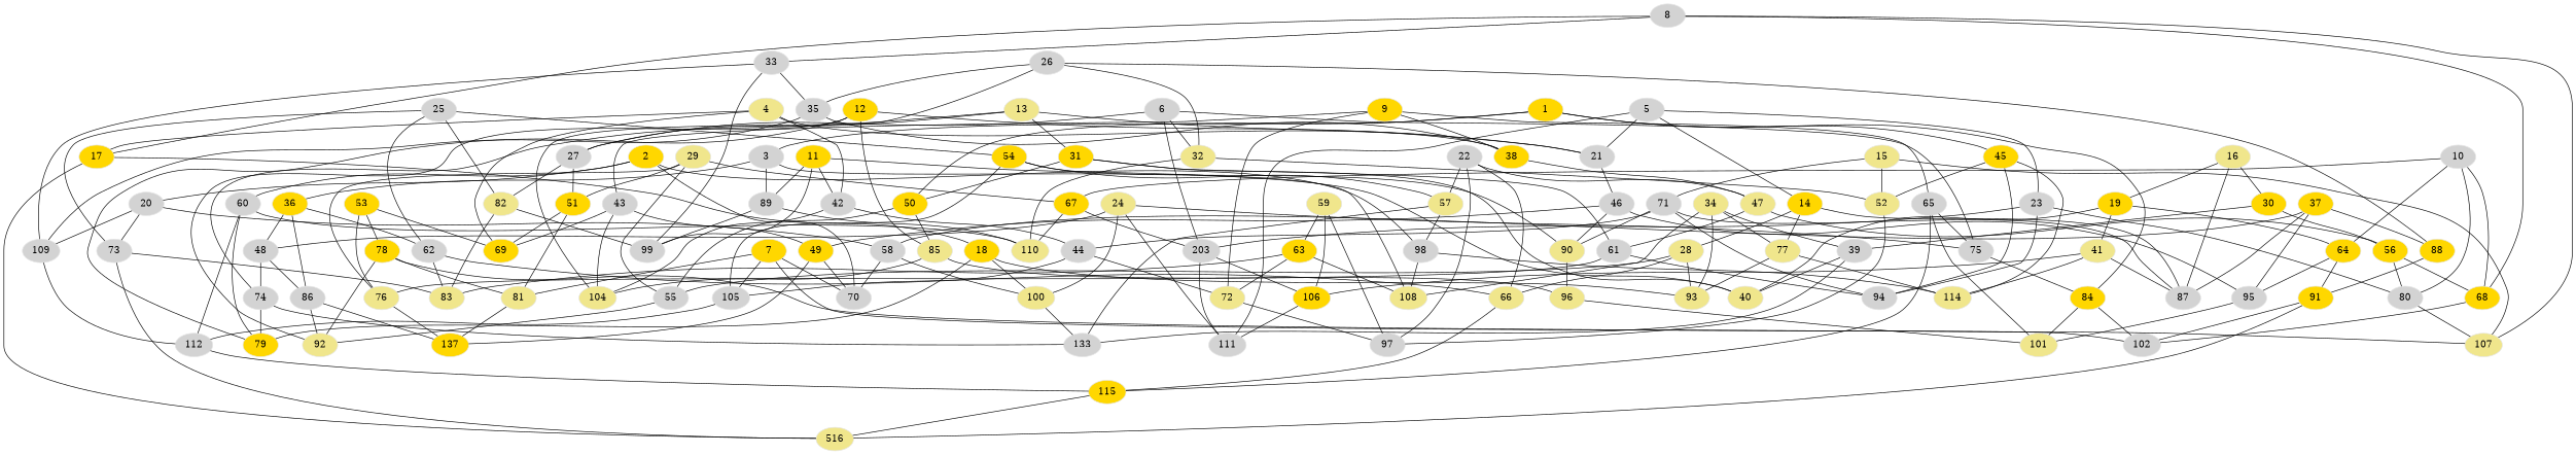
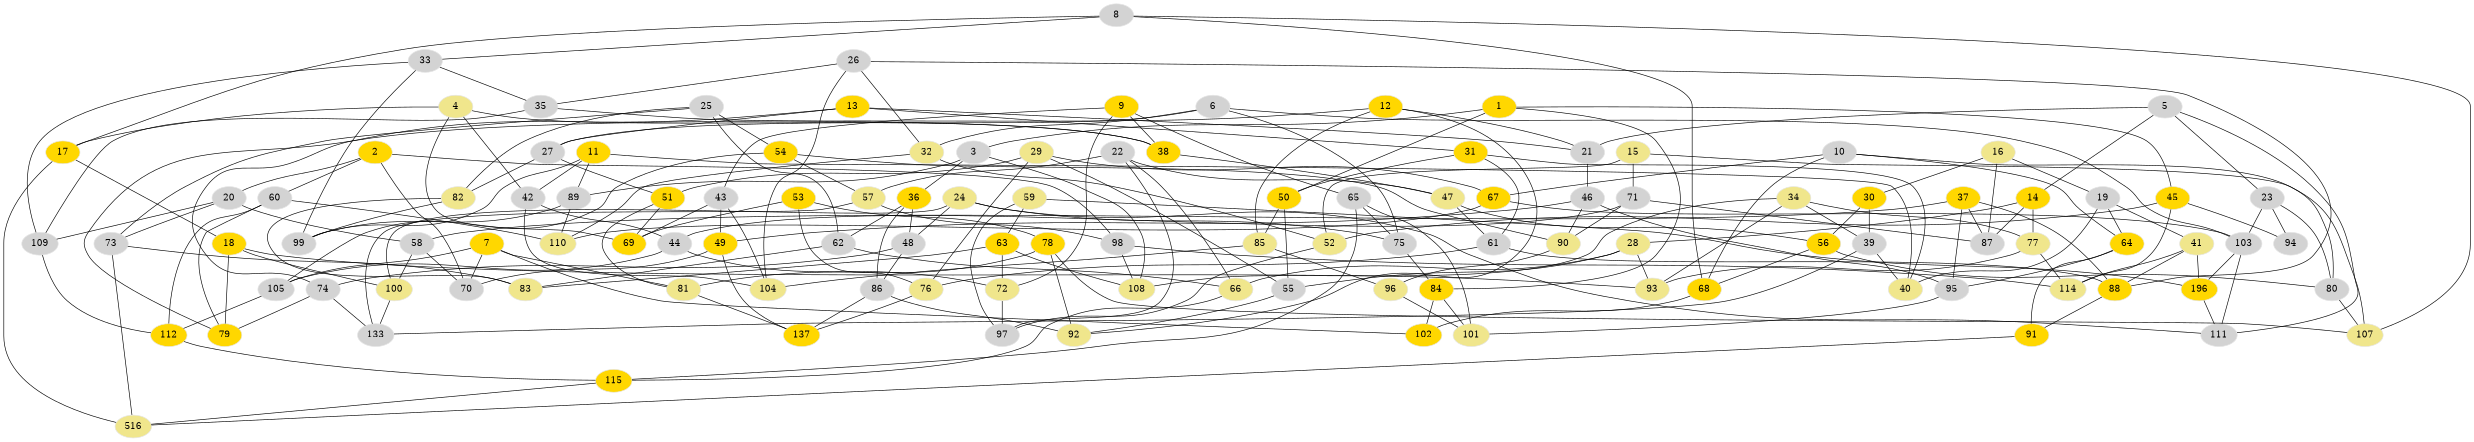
  graph {
    node [color=gray90 fillcolor=lightgrey style=filled]
    1 [fillcolor=gold]
    3
    45 [fillcolor=gold]
    50 [fillcolor=gold]
    84 [fillcolor=gold]
    36 [fillcolor=gold]
    89
    108 [fillcolor=khaki]
    52 [fillcolor=khaki]
    94
    114 [fillcolor=khaki]
    85 [fillcolor=khaki]
    55
-   102
+   102 [fillcolor=gold]
    101 [fillcolor=khaki]
    2 [fillcolor=gold]
    20
    60
    70
    98
    58
    73
    109
    79 [fillcolor=gold]
    110 [fillcolor=khaki]
-   112
+   112 [fillcolor=gold]
    48
    62
    86
    99
    4 [fillcolor=khaki]
    17 [fillcolor=gold]
    38 [fillcolor=gold]
    42
    69 [fillcolor=gold]
    18 [fillcolor=gold]
    n37 [fillcolor=khaki label=516]
    47 [fillcolor=khaki]
    104 [fillcolor=khaki]
    44
    14 [fillcolor=gold]
    5
    21
    23
    111
    28 [fillcolor=khaki]
    77 [fillcolor=khaki]
    87
    46
-   103 [label=203]
+   103
    80
    6
    27
    32 [fillcolor=khaki]
    75
    82 [fillcolor=khaki]
    51 [fillcolor=gold]
-   106 [fillcolor=gold]
+   106 [fillcolor=gold label=196]
    7 [fillcolor=gold]
    81 [fillcolor=khaki]
    105
    n62 [fillcolor=gold label=137]
    8
    33
    68 [fillcolor=gold]
    107 [fillcolor=khaki]
    35
    9 [fillcolor=gold]
    43
    65
    72 [fillcolor=khaki]
    49 [fillcolor=gold]
    115 [fillcolor=gold]
    97
    10
    64 [fillcolor=gold]
    67 [fillcolor=gold]
    95
    91 [fillcolor=gold]
    11 [fillcolor=gold]
    40 [fillcolor=khaki]
    12 [fillcolor=gold]
    92 [fillcolor=khaki]
    96 [fillcolor=khaki]
-   13 [fillcolor=khaki]
+   13 [fillcolor=gold]
    31 [fillcolor=gold]
    74
    61
    n89 [label=133]
    93 [fillcolor=khaki]
    66 [fillcolor=khaki]
    15 [fillcolor=khaki]
    71
    16 [fillcolor=khaki]
-   19 [fillcolor=gold]
+   19
    30 [fillcolor=gold]
    90 [fillcolor=khaki]
    41 [fillcolor=khaki]
    39
    56 [fillcolor=gold]
    100 [fillcolor=khaki]
    88 [fillcolor=gold]
    83 [fillcolor=khaki]
    22
    57 [fillcolor=khaki]
    24 [fillcolor=khaki]
    25
    54 [fillcolor=gold]
    26
    29 [fillcolor=khaki]
    76 [fillcolor=khaki]
    34 [fillcolor=khaki]
    37 [fillcolor=gold]
    53 [fillcolor=gold]
    78 [fillcolor=gold]
    59 [fillcolor=khaki]
    63 [fillcolor=gold]
    1 -- 3
    1 -- 45
    1 -- 50
    1 -- 84
    3 -- 36
    3 -- 89
    3 -- 108
    45 -- 52
    45 -- 94
    45 -- 114
    50 -- 85
    50 -- 55
    84 -- 102
    84 -- 101
    36 -- 48
    36 -- 62
    36 -- 86
    89 -- 110
    89 -- 99
    52 -- 97
    85 -- 104
    85 -- 96
    55 -- 92
    2 -- 20
    2 -- 60
    2 -- 70
    2 -- 98
    20 -- 58
    20 -- 73
    20 -- 109
    60 -- 79
    60 -- 110
    60 -- 112
    98 -- 108
    98 -- 114
    58 -- 70
    58 -- 100
    73 -- n37
    73 -- 83
    109 -- 112
    112 -- 115
    48 -- 86
    48 -- 74
    62 -- 66
    62 -- 83
    86 -- n62
    86 -- 92
    4 -- 17
    4 -- 38
    4 -- 42
    4 -- 69
    17 -- 18
    17 -- n37
    38 -- 47
    42 -- 104
    42 -- 44
    18 -- 79
    18 -- 93
    18 -- 100
    47 -- 61
    47 -- 56
    44 -- 105
    44 -- 72
    14 -- 28
    14 -- 77
    14 -- 87
    5 -- 14
    5 -- 21
    5 -- 23
    5 -- 111
    21 -- 46
    23 -- 94
    23 -- 103
    23 -- 80
    28 -- 55
    28 -- 93
    28 -- 66
    77 -- 114
    77 -- 93
    46 -- 49
    46 -- 95
    46 -- 90
    103 -- 111
    103 -- 106
    80 -- 107
    6 -- 103
    6 -- 27
    6 -- 32
    6 -- 75
    27 -- 82
    27 -- 51
    32 -- 52
    32 -- 110
    75 -- 84
    82 -- 99
    82 -- 83
    51 -- 69
    51 -- 81
    106 -- 111
    7 -- 102
    7 -- 70
    7 -- 81
    7 -- 105
    81 -- n62
    105 -- 112
    8 -- 17
    8 -- 33
    8 -- 68
    8 -- 107
    33 -- 109
    33 -- 99
    33 -- 35
    68 -- 102
    35 -- 109
    35 -- 38
    9 -- 38
    9 -- 43
    9 -- 65
    9 -- 72
    43 -- 69
    43 -- 104
    43 -- 49
    65 -- 101
    65 -- 75
    65 -- 115
    72 -- 97
    49 -- 70
    49 -- n62
    115 -- n37
    10 -- 80
    10 -- 68
    10 -- 64
    10 -- 67
    64 -- 95
    64 -- 91
    67 -- 110
    67 -- 103
    95 -- 101
-   91 -- 102
    91 -- n37
    11 -- 89
    11 -- 99
    11 -- 42
    11 -- 40
    12 -- 85
    12 -- 79
    12 -- 21
    12 -- 92
    96 -- 101
    13 -- 21
    13 -- 27
    13 -- 31
    13 -- 74
    31 -- 50
    31 -- 40
    31 -- 61
    74 -- 79
    74 -- n89
-   61 -- 94
+   61 -- 88
    61 -- 76
    66 -- 115
    15 -- 52
    15 -- 107
    15 -- 71
-   71 -- 94
    71 -- 44
    71 -- 87
    71 -- 90
    16 -- 87
    16 -- 19
    16 -- 30
    19 -- 64
    19 -- 40
    19 -- 41
    30 -- 39
    30 -- 56
    90 -- 96
    41 -- 114
    41 -- 106
-   41 -- 87
+   41 -- 88
    39 -- 40
    39 -- n89
    56 -- 80
    56 -- 68
    100 -- n89
    88 -- 91
    22 -- 47
    22 -- 97
    22 -- 66
    22 -- 57
    57 -- 98
    57 -- n89
    24 -- 48
    24 -- 111
    24 -- 75
    24 -- 100
    25 -- 73
    25 -- 62
    25 -- 82
    25 -- 54
    54 -- 105
    54 -- 90
    54 -- 57
    26 -- 104
    26 -- 32
    26 -- 35
    26 -- 88
    29 -- 55
    29 -- 51
    29 -- 67
    29 -- 76
    76 -- n62
    34 -- 108
    34 -- 77
    34 -- 93
    34 -- 39
    37 -- 58
    37 -- 87
    37 -- 95
    37 -- 88
    53 -- 69
    53 -- 76
    53 -- 78
    78 -- 81
    78 -- 107
    78 -- 92
    59 -- 106
    59 -- 97
    59 -- 63
    63 -- 108
    63 -- 72
    63 -- 83
  }
